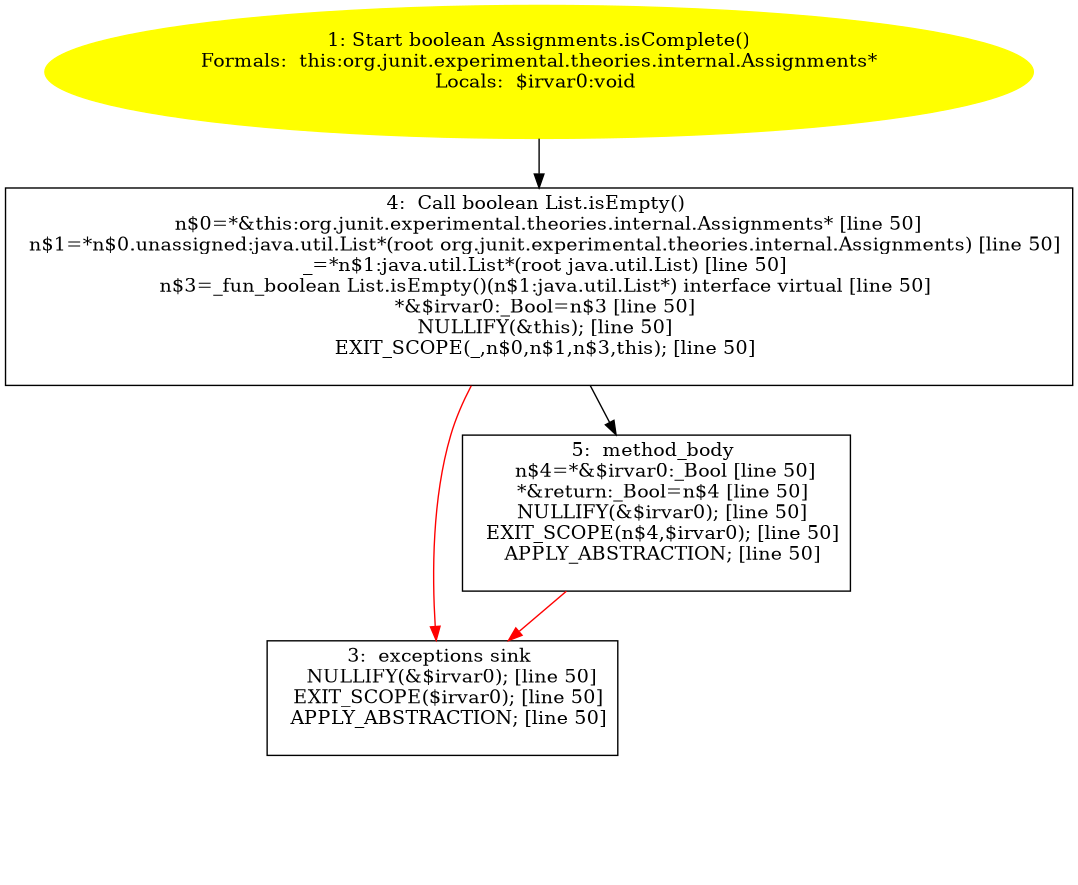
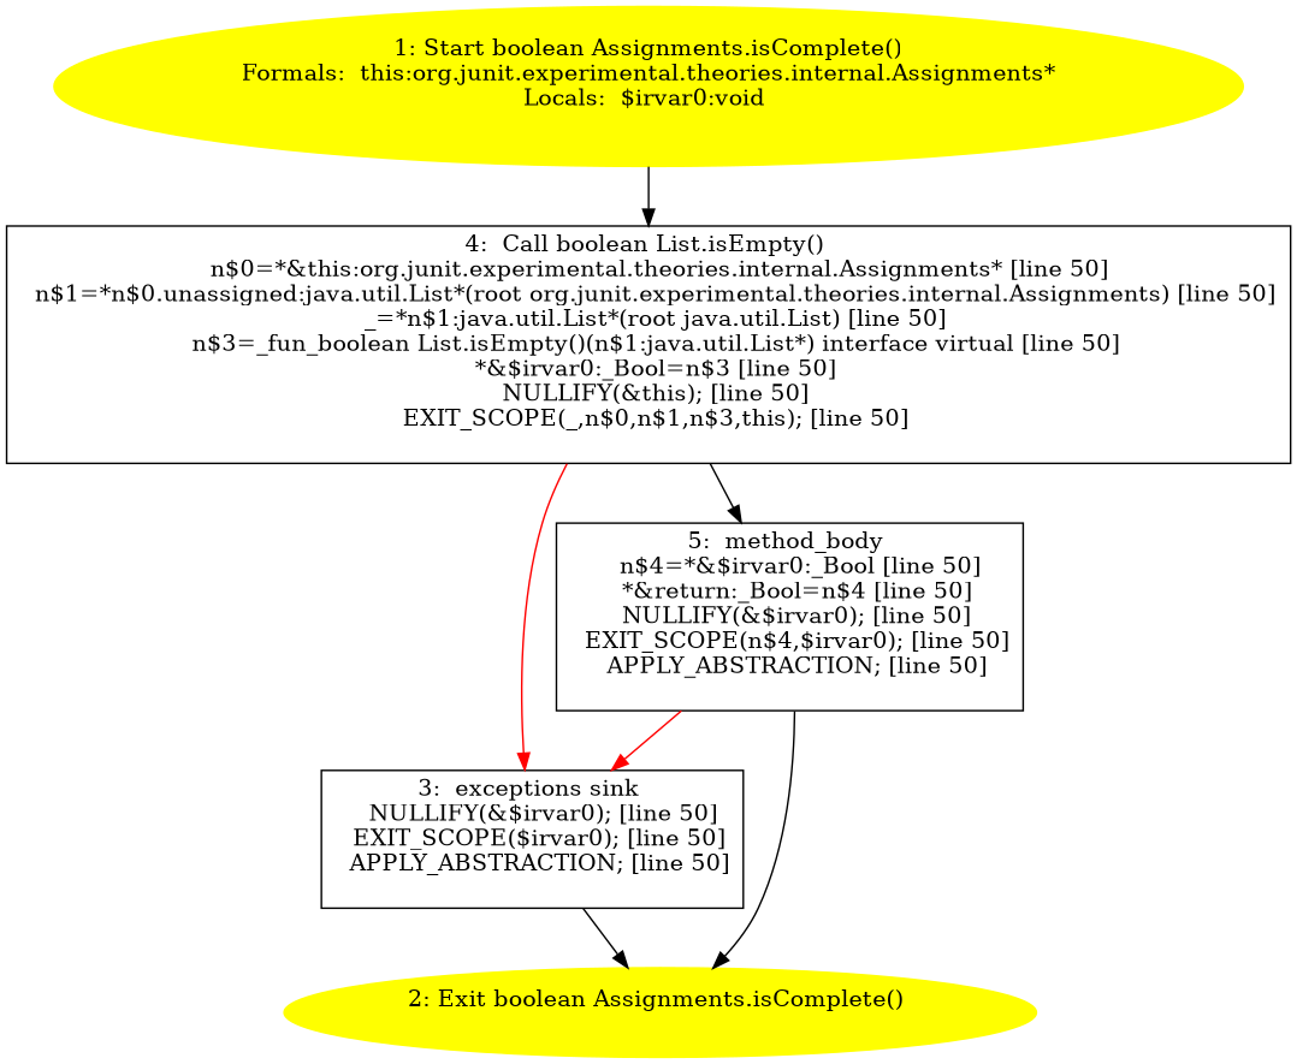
  digraph {
    node [shape=box]
    n1 [color=yellow label="1: Start boolean Assignments.isComplete()\nFormals:  this:org.junit.experimental.theories.internal.Assignments*\nLocals:  $irvar0:void \n  " style=filled shape=""]
    n2 [label="4:  Call boolean List.isEmpty() \n   n$0=*&this:org.junit.experimental.theories.internal.Assignments* [line 50]\n  n$1=*n$0.unassigned:java.util.List*(root org.junit.experimental.theories.internal.Assignments) [line 50]\n  _=*n$1:java.util.List*(root java.util.List) [line 50]\n  n$3=_fun_boolean List.isEmpty()(n$1:java.util.List*) interface virtual [line 50]\n  *&$irvar0:_Bool=n$3 [line 50]\n  NULLIFY(&this); [line 50]\n  EXIT_SCOPE(_,n$0,n$1,n$3,this); [line 50]\n "]
    n3 [label="3:  exceptions sink \n   NULLIFY(&$irvar0); [line 50]\n  EXIT_SCOPE($irvar0); [line 50]\n  APPLY_ABSTRACTION; [line 50]\n "]
    n4 [label="5:  method_body \n   n$4=*&$irvar0:_Bool [line 50]\n  *&return:_Bool=n$4 [line 50]\n  NULLIFY(&$irvar0); [line 50]\n  EXIT_SCOPE(n$4,$irvar0); [line 50]\n  APPLY_ABSTRACTION; [line 50]\n "]
+   n5 [color=yellow label="2: Exit boolean Assignments.isComplete() \n  " style=filled shape=""]
    n1 -> n2
    n2 -> n3 [color=red]
    n2 -> n4
+   n3 -> n5
    n4 -> n3 [color=red]
+   n4 -> n5
  }
